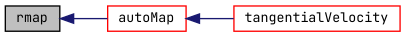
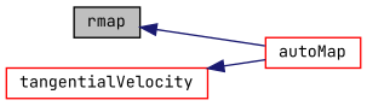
  digraph {
    fontname="JetBrains Mono"
    rankdir=LR
    node [color=red fontname="JetBrains Mono" fontsize=10 shape=record]
    edge [color=midnightblue dir=back fontname="JetBrains Mono" fontsize=10 labelfontname=Helvetica labelfontsize=10 style=solid]
    n1 [color=black fillcolor=grey75 fontcolor=black height=0.2 label=rmap style=filled width=0.4]
    n2 [height=0.2 label=autoMap width=0.4]
    n3 [height=0.2 label=tangentialVelocity width=0.4]
    n1 -> n2
-   n2 -> n3
+   n3 -> n2
  }
